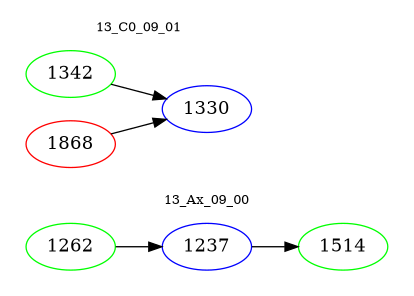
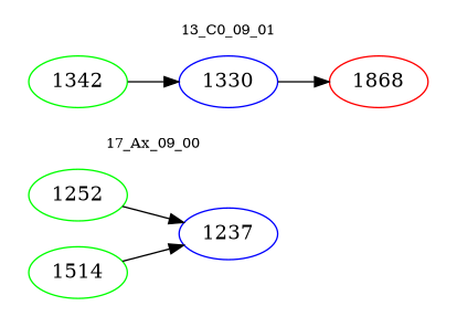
  digraph {
    rankdir=LR
    node [color=green]
    edge [color=black]
-   n1 [label=1262]
+   n1 [label=1252]
    n2 [color=blue label=1237]
    n3 [label=1514]
    n4 [label=1342]
    n5 [color=blue label=1330]
    n6 [color=red label=1868]
    subgraph cluster_1 {
      color=white
      fontsize=10
-     label="13_Ax_09_00"
+     label="17_Ax_09_00"
      n1
      n2
      n3
    }
    subgraph cluster_2 {
      color=white
      fontsize=10
      label="13_C0_09_01"
      n4
      n5
      n6
    }
    n1 -> n2
-   n2 -> n3
+   n3 -> n2
    n4 -> n5
-   n6 -> n5
+   n5 -> n6
  }
